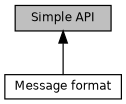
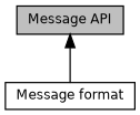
  digraph {
    rankdir=TB
    node [color=black fontname=Helvetica fontsize=10 shape=record style=filled]
-   n1 [fillcolor=grey75 fontcolor=black height=0.2 label="Simple API" width=0.4]
+   n1 [fillcolor=grey75 fontcolor=black height=0.2 label="Message API" width=0.4]
    n2 [fillcolor=white height=0.2 label="Message format" width=0.4]
    n1 -> n2 [dir=back fontname=Helvetica fontsize=10 labelfontname=Helvetica labelfontsize=10 shape=plaintext style=solid]
  }
